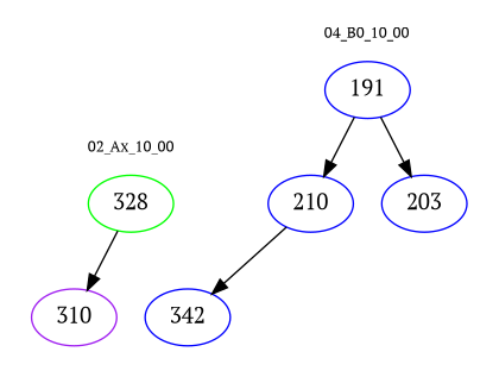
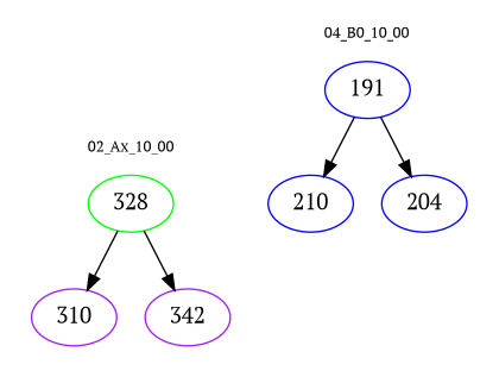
  digraph {
    fontname="PT Serif"
    node [color=blue fontname="PT Serif"]
    edge [color=black fontname="PT Serif"]
    n1 [color=green label=328]
-   n2 [label=342]
+   n2 [color=purple label=342]
    n3 [color=purple label=310]
    n4 [label=191]
    n5 [label=210]
-   n6 [label=203]
+   n6 [label=204]
    subgraph cluster_1 {
      color=white
      fontsize=10
      label="02_Ax_10_00"
      n1
      n2
      n3
    }
    subgraph cluster_2 {
      color=white
      fontsize=10
      label="04_B0_10_00"
      n4
      n5
      n6
    }
-   n5 -> n2
+   n1 -> n2
    n1 -> n3
    n4 -> n5
    n4 -> n6
  }
